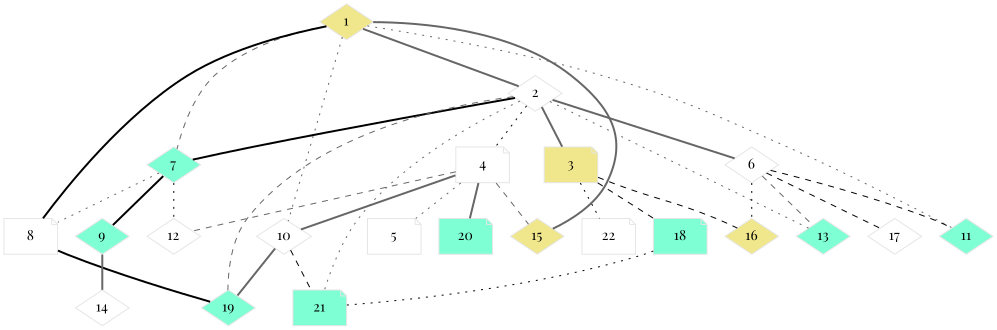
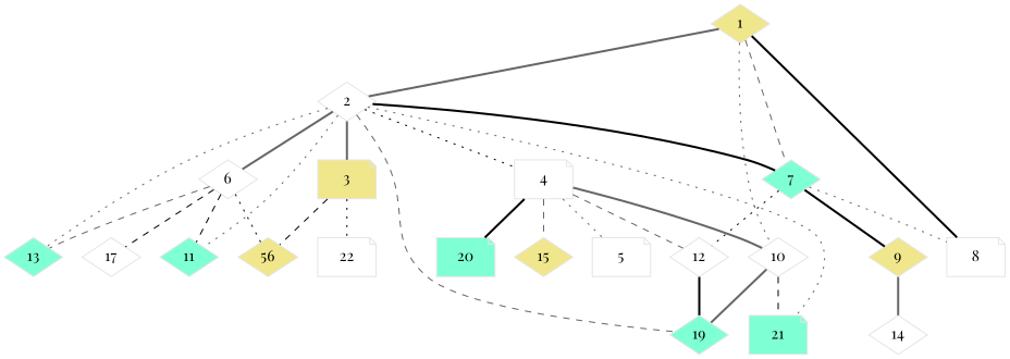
  graph {
    fontname="Playfair Display"
    node [color=gray90 fillcolor=white fontname="Playfair Display" shape=diamond style=filled]
    edge [color=gray40 fontname="Playfair Display" style=bold weight=1.0]
    1 [fillcolor=khaki]
    2
    7 [fillcolor=aquamarine]
    8 [shape=note]
    10
    11 [fillcolor=aquamarine]
    15 [fillcolor=khaki]
    3 [fillcolor=khaki shape=note]
    4 [shape=note]
    6
    13 [fillcolor=aquamarine]
    19 [fillcolor=aquamarine]
    21 [fillcolor=aquamarine shape=note]
    12
-   9 [fillcolor=aquamarine]
-   16 [fillcolor=khaki]
-   18 [fillcolor=aquamarine shape=note]
+   9 [fillcolor=khaki]
+   16 [fillcolor=khaki label=56]
    22 [shape=note]
    5 [shape=note]
    20 [fillcolor=aquamarine shape=note]
    17
    14
    1 -- 2
    1 -- 7 [style=dashed]
    1 -- 8 [color=black]
    1 -- 10 [style=dotted]
-   1 -- 11 [style=dotted]
-   1 -- 15
+   2 -- 11 [style=dotted]
    2 -- 7 [color=black]
    2 -- 3
    2 -- 4 [color=black style=dotted]
    2 -- 6
    2 -- 13 [style=dotted weight=3.0]
    2 -- 19 [style=dashed]
    2 -- 21 [style=dotted]
    7 -- 8 [style=dotted]
    7 -- 12 [color=black style=dotted weight=5.0]
    7 -- 9 [color=black]
-   8 -- 19 [color=black]
+   12 -- 19 [color=black]
    10 -- 19
    10 -- 21 [color=black style=dashed weight=2.0]
    3 -- 16 [color=black style=dashed]
-   3 -- 18 [color=black style=dashed]
    3 -- 22 [color=black style=dotted]
    4 -- 10
    4 -- 15 [style=dashed weight=3.0]
    4 -- 12 [style=dashed]
    4 -- 5 [style=dotted]
-   4 -- 20
+   4 -- 20 [color=black]
    6 -- 11 [color=black style=dashed]
    6 -- 13 [style=dashed]
    6 -- 16 [color=black style=dotted weight=3.0]
    6 -- 17 [color=black style=dashed]
    9 -- 14 [weight=2.0]
-   18 -- 21 [color=black style=dotted]
  }
